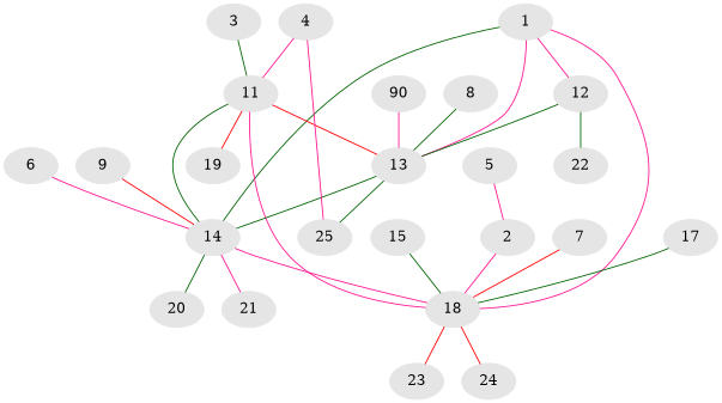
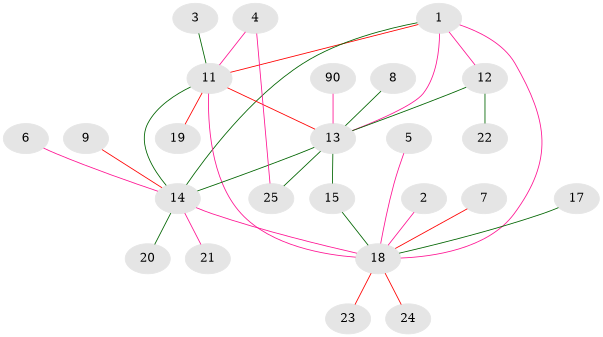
  graph {
    node [color=gray90 style=filled]
    edge [color=deeppink weight=1.0]
    1
    11
    12
    13
    14
    18
    19
    22
    25
    15
    20
    21
    23
    24
    2
    3
    4
    5
    6
    7
    8
    9
    n23 [label=90]
    17
+   1 -- 11 [color=red]
    1 -- 12
    1 -- 13
    1 -- 14 [color=darkgreen]
    1 -- 18
    11 -- 13 [color=red]
    11 -- 14 [color=darkgreen]
    11 -- 18
    11 -- 19 [color=red]
    12 -- 13 [color=darkgreen]
    12 -- 22 [color=darkgreen]
    13 -- 14 [color=darkgreen]
    13 -- 25 [color=darkgreen]
+   13 -- 15 [color=darkgreen]
    14 -- 18 [weight=2.0]
    14 -- 20 [color=darkgreen]
    14 -- 21
    18 -- 23 [color=red]
    18 -- 24 [color=red]
    15 -- 18 [color=darkgreen]
    2 -- 18
    3 -- 11 [color=darkgreen]
    4 -- 11
    4 -- 25
-   5 -- 2
+   5 -- 18
    6 -- 14
    7 -- 18 [color=red]
    8 -- 13 [color=darkgreen]
    9 -- 14 [color=red]
    n23 -- 13
    17 -- 18 [color=darkgreen]
  }
